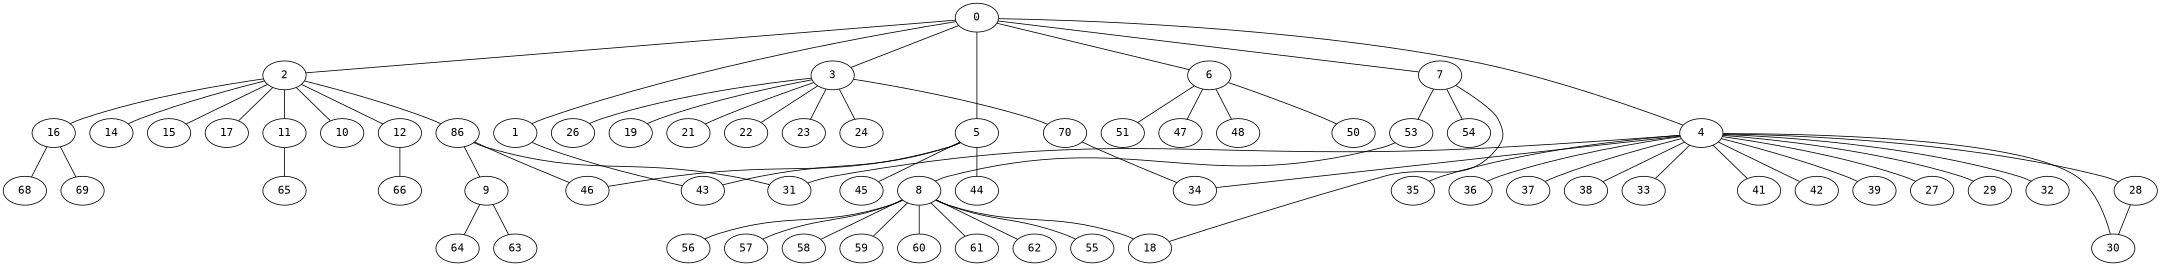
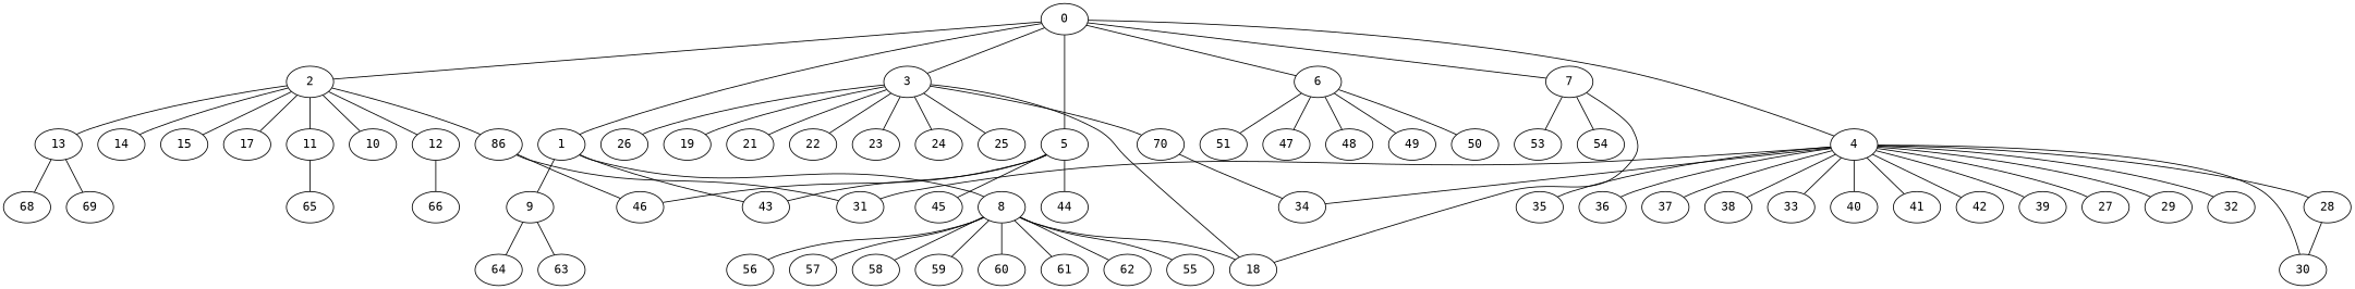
  graph {
    fontname="DejaVu Sans Mono"
    node [fontname="DejaVu Sans Mono"]
    edge [fontname="DejaVu Sans Mono"]
    0
    1
    2
    3
    4
    5
    6
    7
    8
    9
    43
    10
    11
    12
-   13 [label=16]
+   13
    14
    15
    n18 [label=86]
    17
    18
    19
    n22 [label=70]
    21
    22
    23
    24
+   25
    26
    32
    34
    35
    36
    37
    38
    33
+   40
    41
    42
    39
    27
    28
    29
    30
    31
    44
    45
    46
    47
    48
+   49
    50
    51
    53
    54
    55
    56
    57
    58
    59
    60
    61
    62
    64
    63
    65
    66
    68
    69
    0 -- 1
    0 -- 2
    0 -- 3
    0 -- 4
    0 -- 5
    0 -- 6
    0 -- 7
-   53 -- 8
-   n18 -- 9
+   1 -- 8
+   1 -- 9
    1 -- 43
    2 -- 10
    2 -- 11
    2 -- 12
    2 -- 13
    2 -- 14
    2 -- 15
    2 -- n18
    2 -- 17
+   3 -- 18
    3 -- 19
    3 -- n22
    3 -- 21
    3 -- 22
    3 -- 23
    3 -- 24
+   3 -- 25
    3 -- 26
    4 -- 32
    4 -- 34
    4 -- 35
    4 -- 36
    4 -- 37
    4 -- 38
    4 -- 33
+   4 -- 40
    4 -- 41
    4 -- 42
    4 -- 39
    4 -- 27
    4 -- 28
    4 -- 29
    4 -- 30
    4 -- 31
    5 -- 43
    5 -- 44
    5 -- 45
    5 -- 46
    6 -- 47
    6 -- 48
+   6 -- 49
    6 -- 50
    6 -- 51
    7 -- 18
    7 -- 53
    7 -- 54
    8 -- 18
    8 -- 55
    8 -- 56
    8 -- 57
    8 -- 58
    8 -- 59
    8 -- 60
    8 -- 61
    8 -- 62
    9 -- 64
    9 -- 63
    11 -- 65
    12 -- 66
    13 -- 68
    13 -- 69
    n18 -- 31
    n18 -- 46
    n22 -- 34
    28 -- 30
  }
